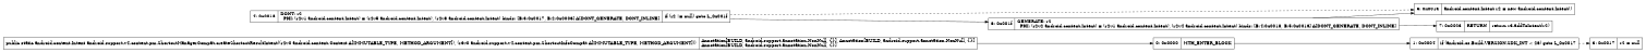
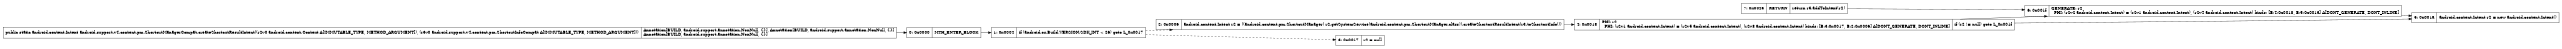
  digraph {
    rankdir=LR
    node [shape=record]
    n1 [label="{0\:\ 0x0000|MTH_ENTER_BLOCK\l}"]
    n2 [label="{1\:\ 0x0004|if (android.os.Build.VERSION.SDK_INT \< 26) goto L_0x0017\l}"]
+   n3 [label="{2\:\ 0x0006|android.content.Intent r2 = ((android.content.pm.ShortcutManager) r2.getSystemService(android.content.pm.ShortcutManager.class)).createShortcutResultIntent(r3.toShortcutInfo())\l}"]
    n4 [label="{3\:\ 0x0017|r2 = null\l}"]
-   n5 [label="{4\:\ 0x0018|DONT: r2 \l  PHI: (r2v1 android.content.Intent) = (r2v5 android.content.Intent), (r2v8 android.content.Intent) binds: [B:3:0x0017, B:2:0x0006] A[DONT_GENERATE, DONT_INLINE]\l|if (r2 != null) goto L_0x001f\l}"]
+   n5 [label="{4\:\ 0x0018|PHI: r2 \l  PHI: (r2v1 android.content.Intent) = (r2v5 android.content.Intent), (r2v8 android.content.Intent) binds: [B:3:0x0017, B:2:0x0006] A[DONT_GENERATE, DONT_INLINE]\l|if (r2 != null) goto L_0x001f\l}"]
    n6 [label="{5\:\ 0x001a|android.content.Intent r2 = new android.content.Intent()\l}"]
    n7 [label="{6\:\ 0x001f|GENERATE: r2 \l  PHI: (r2v2 android.content.Intent) = (r2v1 android.content.Intent), (r2v4 android.content.Intent) binds: [B:4:0x0018, B:5:0x001a] A[DONT_GENERATE, DONT_INLINE]\l}"]
    n8 [label="{7\:\ 0x0023|RETURN\l|return r3.addToIntent(r2)\l}"]
    n9 [label="{public static android.content.Intent android.support.v4.content.pm.ShortcutManagerCompat.createShortcutResultIntent((r2v0 android.content.Context A[IMMUTABLE_TYPE, METHOD_ARGUMENT]), (r3v0 android.support.v4.content.pm.ShortcutInfoCompat A[IMMUTABLE_TYPE, METHOD_ARGUMENT]))  | Annotation[BUILD, android.support.annotation.NonNull, \{\}], Annotation[BUILD, android.support.annotation.NonNull, \{\}]\lAnnotation[BUILD, android.support.annotation.NonNull, \{\}]\l}"]
    n1 -> n2
+   n2 -> n3 [style=dashed]
    n2 -> n4 [style=dashed]
-   n5 -> n6 [style=dashed]
+   n3 -> n5
+   n5 -> n6 [style=solid]
    n5 -> n7
    n7 -> n6
-   n7 -> n8
+   n8 -> n7
    n9 -> n1
  }
